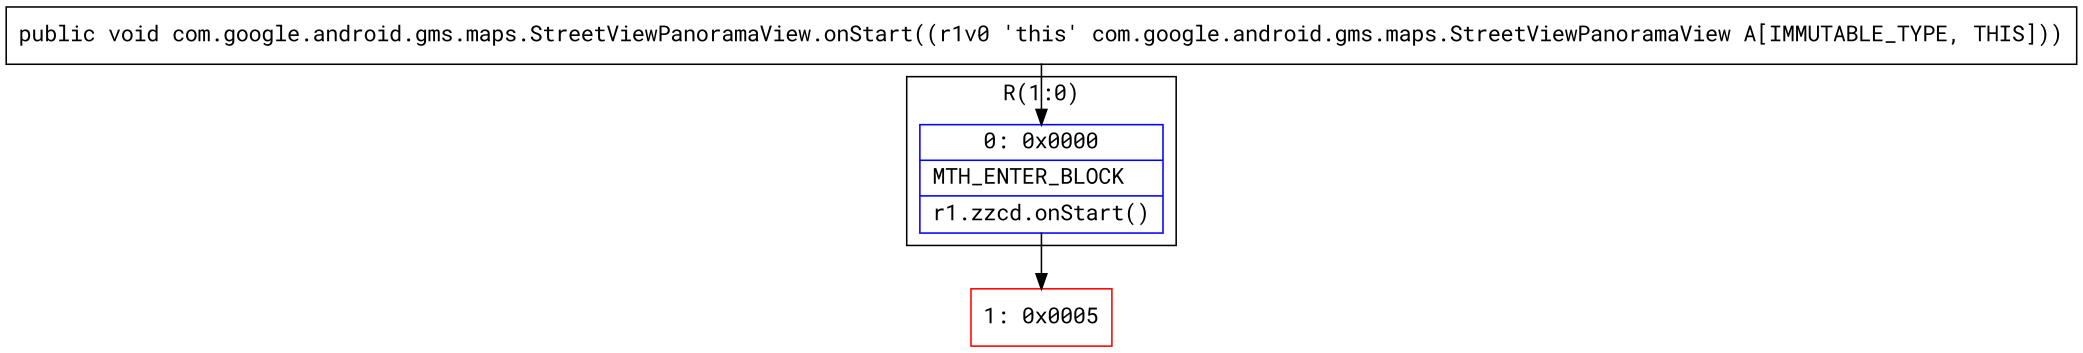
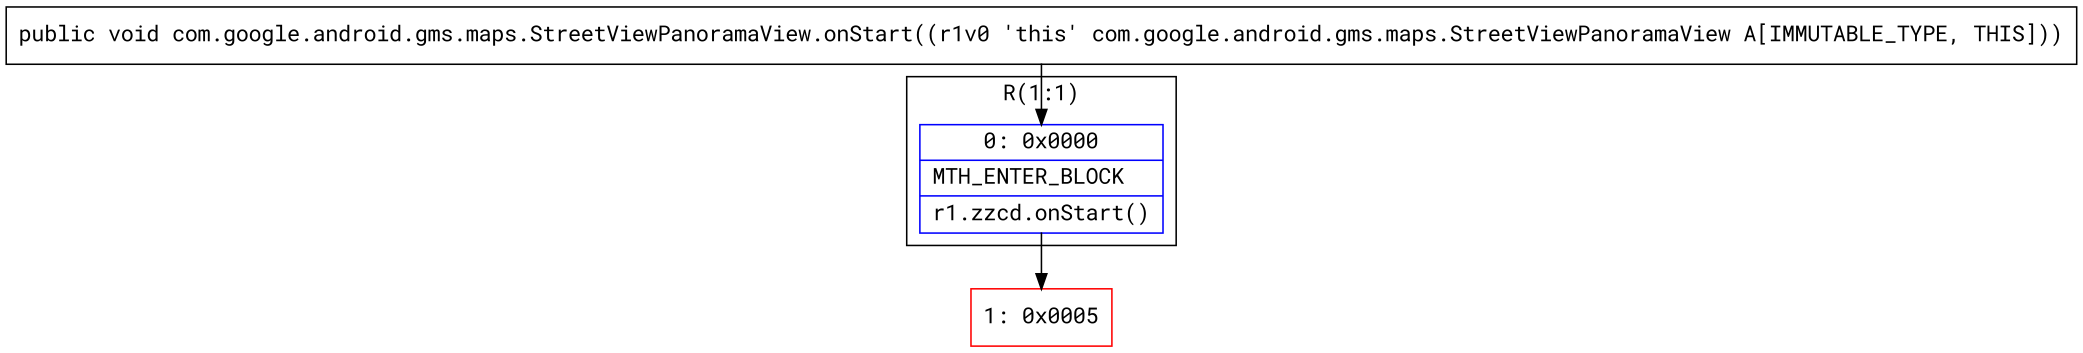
  digraph {
    fontname="Roboto Mono"
    node [shape=record fontname="Roboto Mono"]
    edge [fontname="Roboto Mono"]
    n1 [color=blue label="{0\:\ 0x0000|MTH_ENTER_BLOCK\l|r1.zzcd.onStart()\l}"]
    n2 [color=red label="{1\:\ 0x0005}"]
    n3 [label="{public void com.google.android.gms.maps.StreetViewPanoramaView.onStart((r1v0 'this' com.google.android.gms.maps.StreetViewPanoramaView A[IMMUTABLE_TYPE, THIS])) }"]
    subgraph cluster_1 {
-     label="R(1:0)"
+     label="R(1:1)"
      n1
    }
    n1 -> n2
    n3 -> n1
  }
